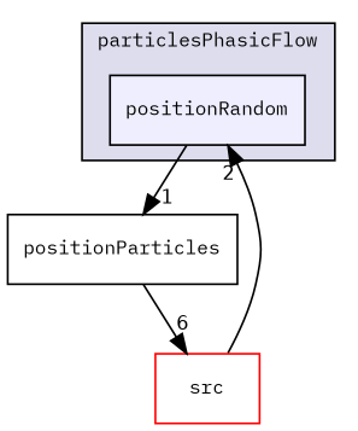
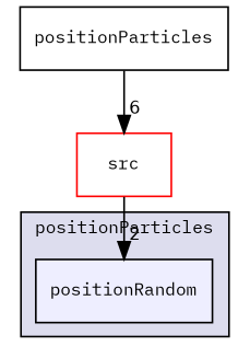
  digraph {
    compound=true
    fontname="IBM Plex Mono"
    node [fontname="IBM Plex Mono" fontsize=10 shape=box style=filled]
    edge [fontname="IBM Plex Mono" labeldistance=1.5 labelfontname=Helvetica labelfontsize=10]
    n1 [fillcolor="#eeeeff" label=positionRandom pencolor=black]
    n2 [label=positionParticles style=""]
    n3 [color=red fillcolor=white label=src]
    subgraph cluster_1 {
      bgcolor="#ddddee"
      fontsize=10
-     label=particlesPhasicFlow
+     label=positionParticles
      pencolor=black
      n1
    }
-   n1 -> n2 [headlabel=1]
    n2 -> n3 [headlabel=6]
    n3 -> n1 [headlabel=2]
  }
